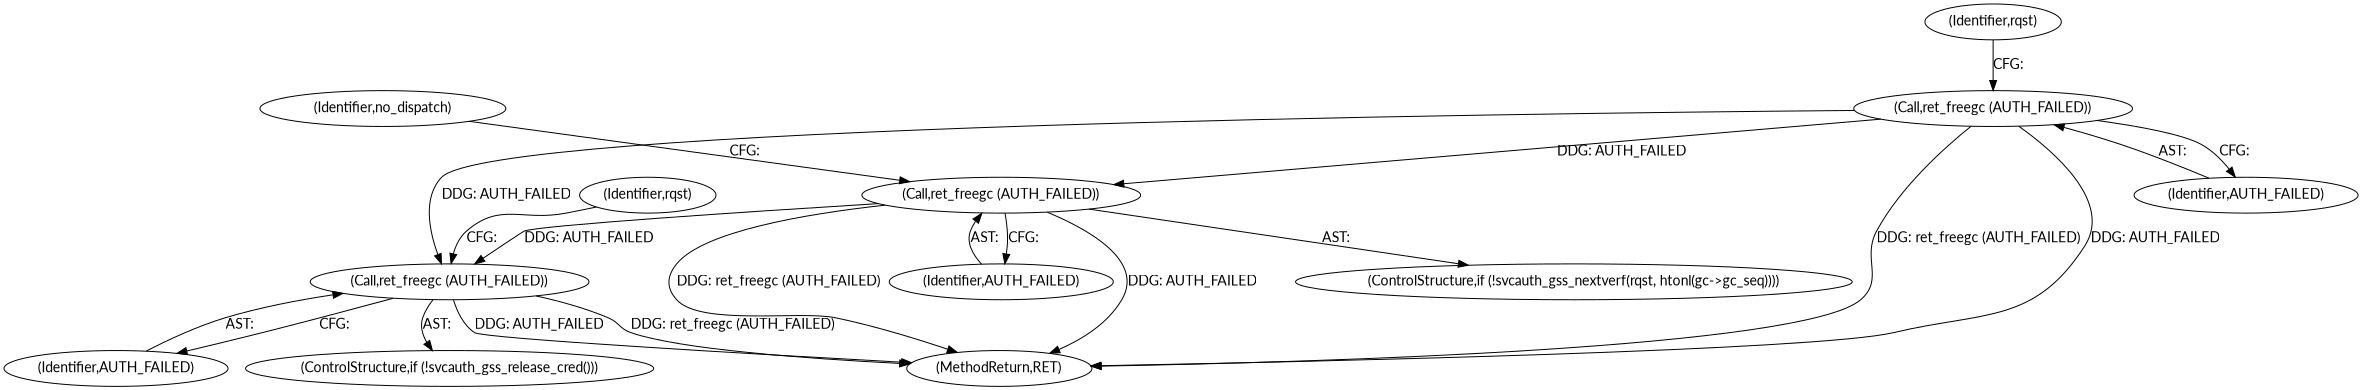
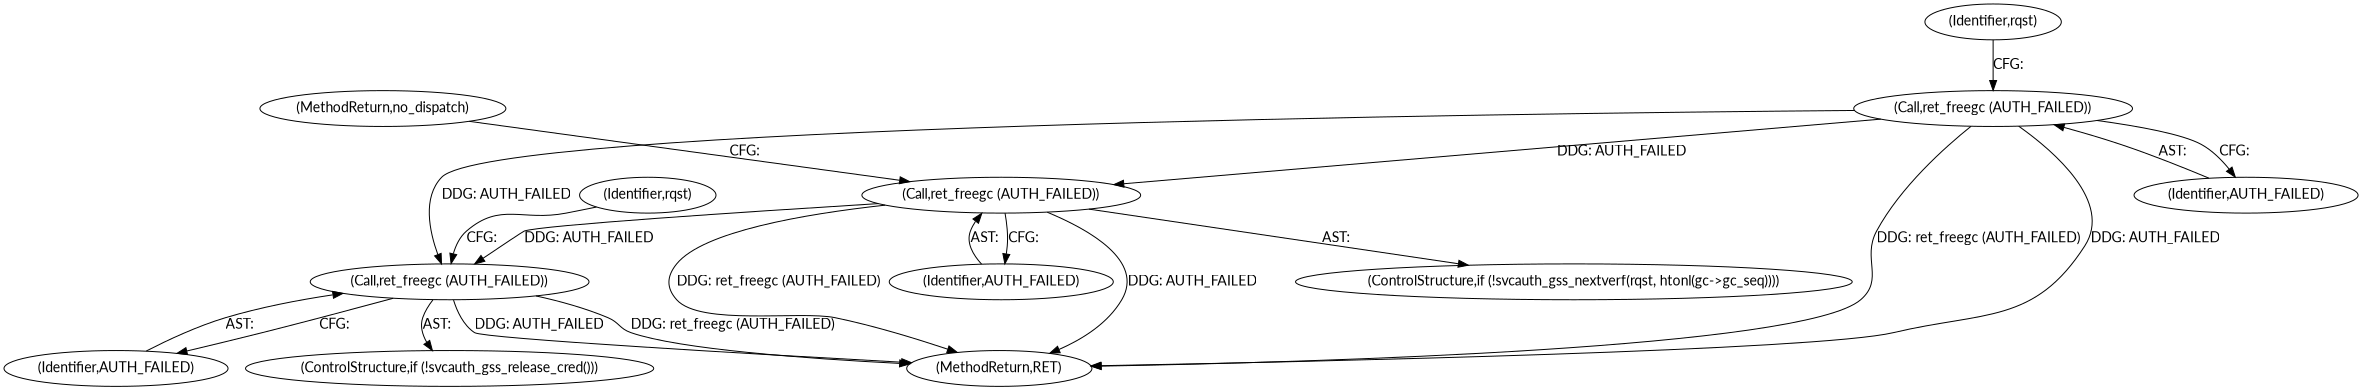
  digraph {
    fontname=Lato
    node [fontname=Lato]
    edge [fontname=Lato]
    n1 [label="(Call,ret_freegc (AUTH_FAILED))"]
    n2 [label="(Call,ret_freegc (AUTH_FAILED))"]
    n3 [label="(Call,ret_freegc (AUTH_FAILED))"]
    n4 [label="(MethodReturn,RET)"]
    n5 [label="(Identifier,AUTH_FAILED)"]
    n6 [label="(ControlStructure,if (!svcauth_gss_nextverf(rqst, htonl(gc->gc_seq))))"]
    n7 [label="(Identifier,AUTH_FAILED)"]
    n8 [label="(Identifier,AUTH_FAILED)"]
    n9 [label="(ControlStructure,if (!svcauth_gss_release_cred()))"]
    n10 [label="(Identifier,rqst)"]
    n11 [label="(Identifier,rqst)"]
-   n12 [label="(Identifier,no_dispatch)"]
+   n12 [label="(MethodReturn,no_dispatch)"]
    n1 -> n2 [label="DDG: AUTH_FAILED"]
    n1 -> n3 [label="DDG: AUTH_FAILED"]
    n1 -> n4 [label="DDG: AUTH_FAILED"]
    n1 -> n4 [label="DDG: ret_freegc (AUTH_FAILED)"]
    n1 -> n5 [label="CFG: "]
    n2 -> n3 [label="DDG: AUTH_FAILED"]
    n2 -> n4 [label="DDG: ret_freegc (AUTH_FAILED)"]
    n2 -> n4 [label="DDG: AUTH_FAILED"]
    n2 -> n6 [label="AST: "]
    n2 -> n7 [label="CFG: "]
    n3 -> n4 [label="DDG: ret_freegc (AUTH_FAILED)"]
    n3 -> n4 [label="DDG: AUTH_FAILED"]
    n3 -> n8 [label="CFG: "]
    n3 -> n9 [label="AST: "]
    n5 -> n1 [label="AST: "]
    n7 -> n2 [label="AST: "]
    n8 -> n3 [label="AST: "]
    n10 -> n1 [label="CFG: "]
    n11 -> n3 [label="CFG: "]
    n12 -> n2 [label="CFG: "]
  }
